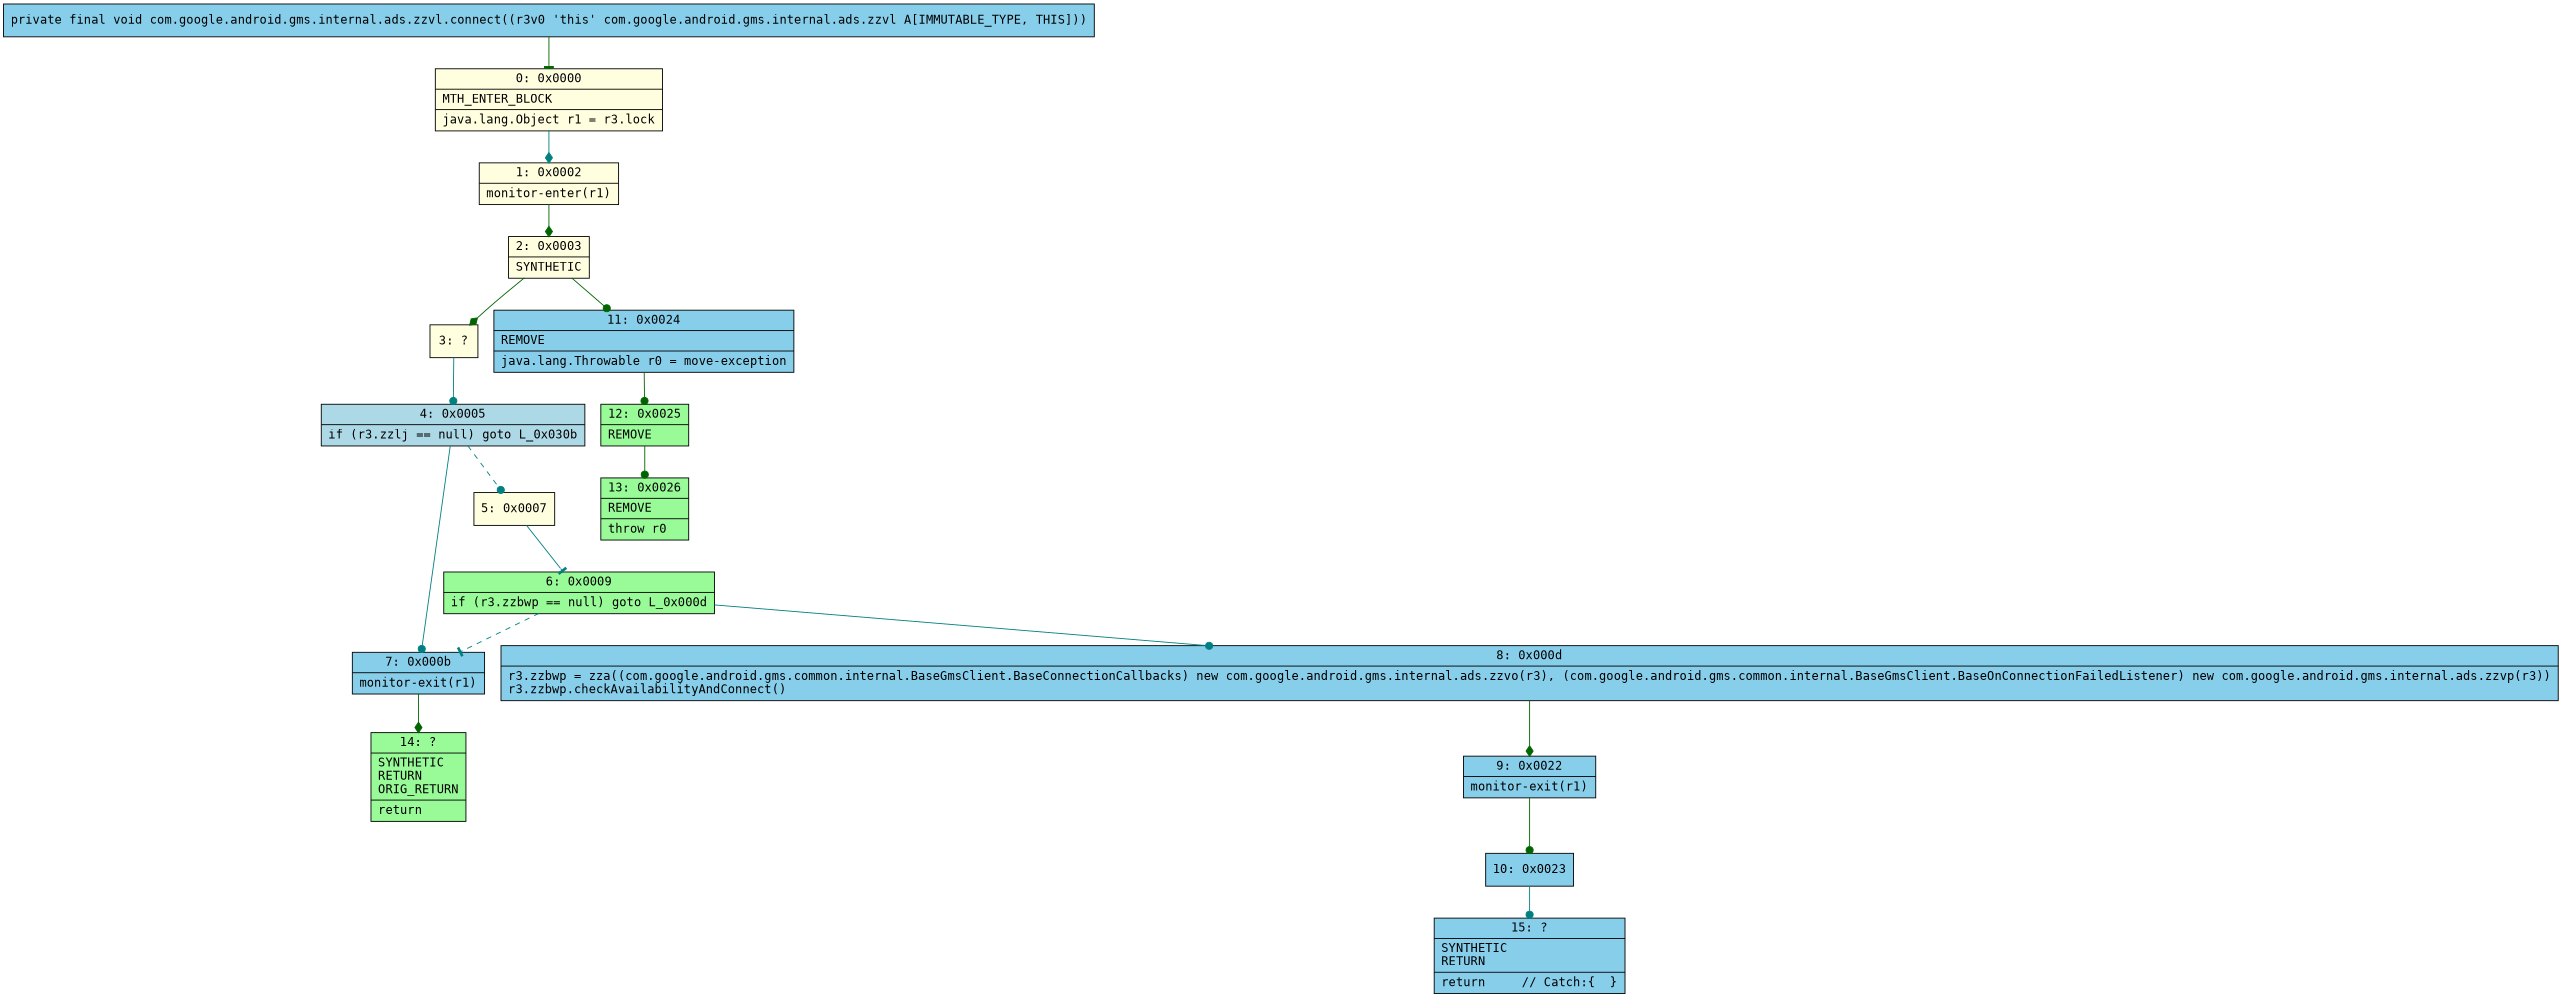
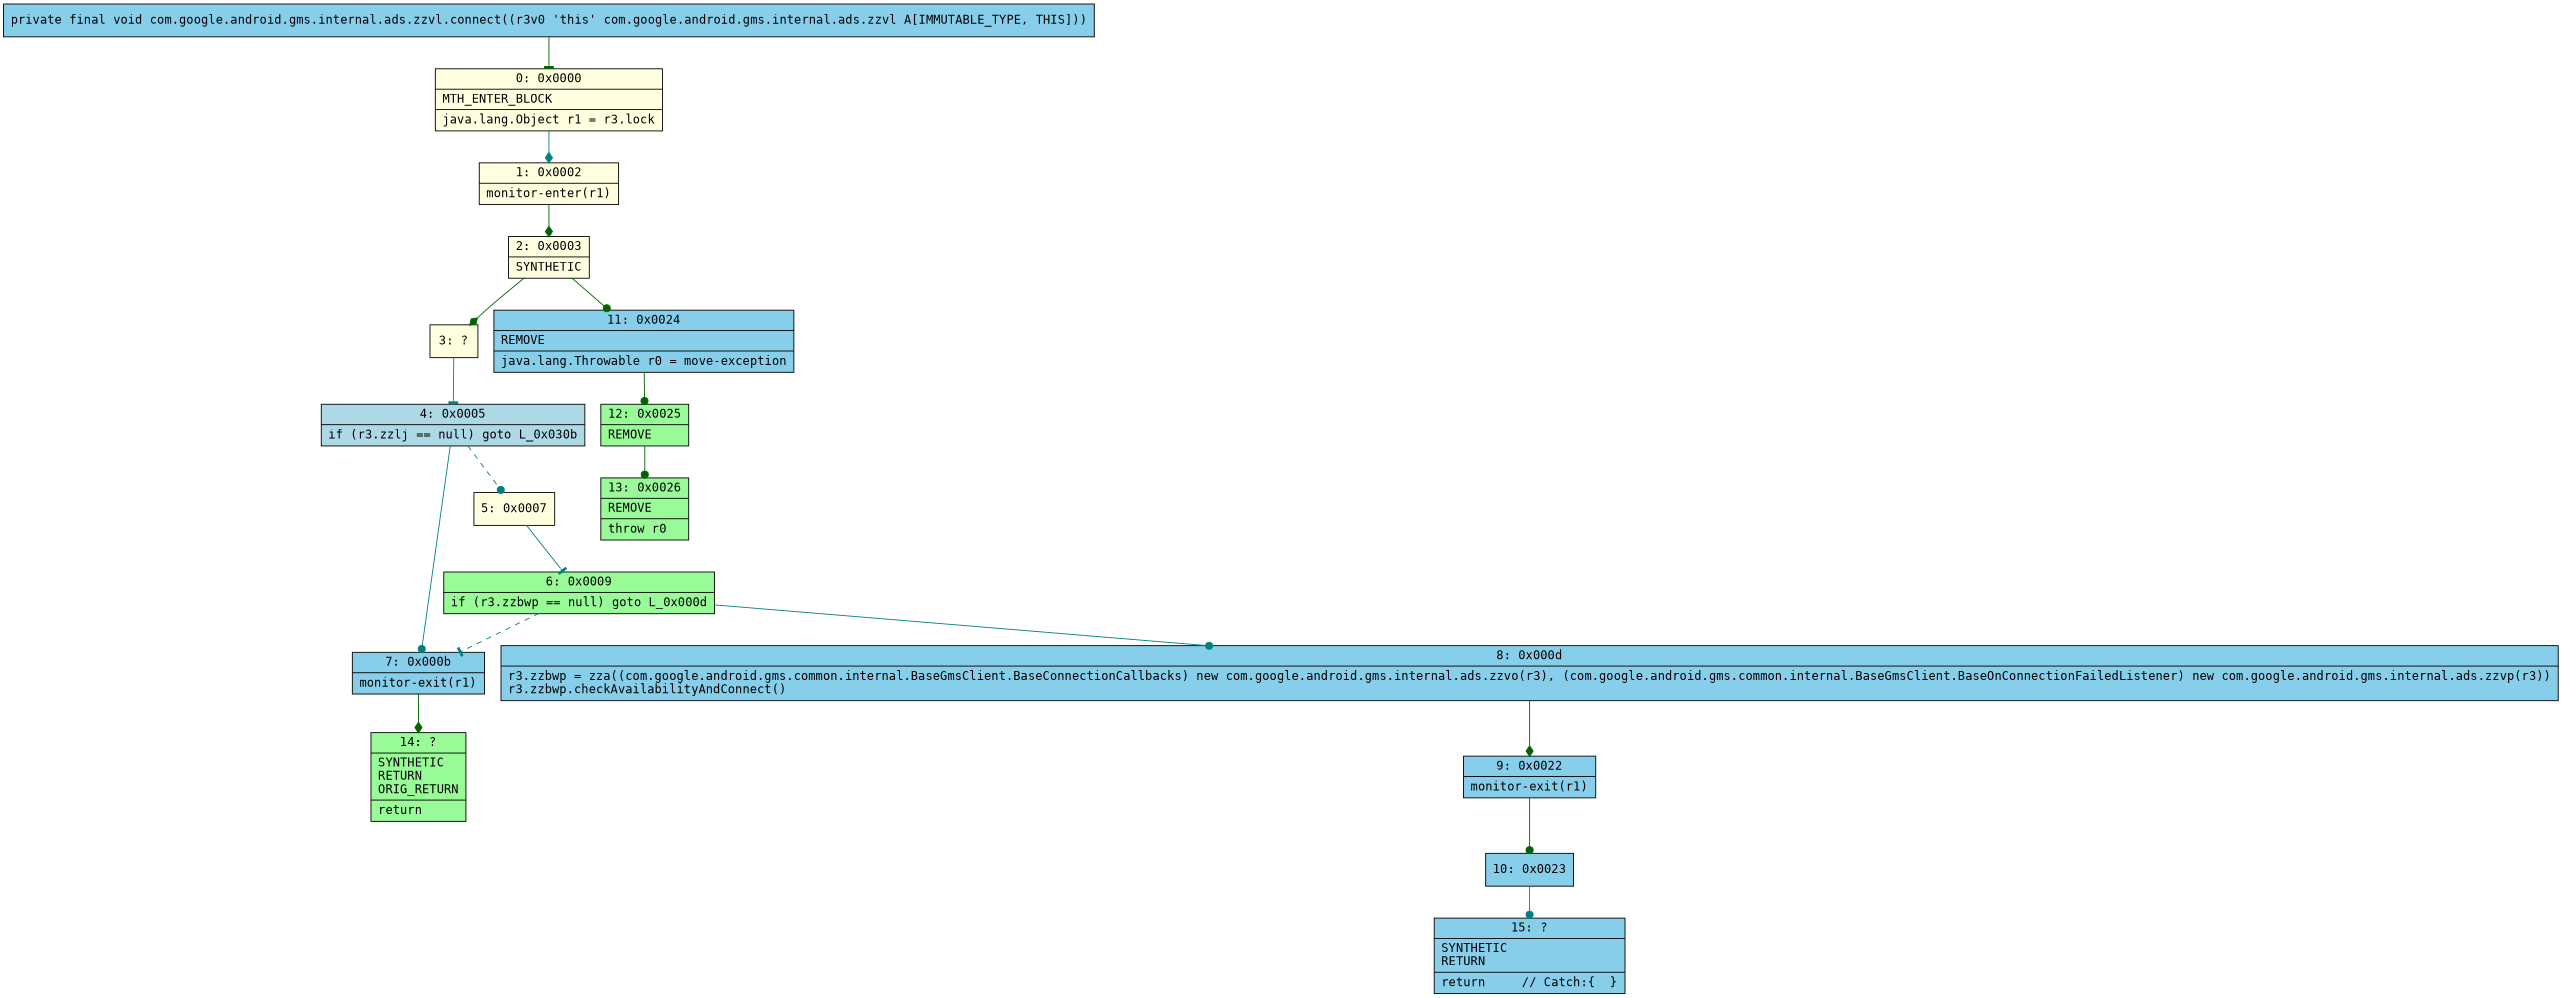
  digraph {
    fontname="DejaVu Sans Mono"
    node [fillcolor=skyblue fontname="DejaVu Sans Mono" shape=record style=filled]
    edge [arrowhead=dot color=darkgreen fontname="DejaVu Sans Mono"]
    n1 [fillcolor=lightyellow label="{0\:\ 0x0000|MTH_ENTER_BLOCK\l|java.lang.Object r1 = r3.lock\l}"]
    n2 [fillcolor=lightyellow label="{1\:\ 0x0002|monitor\-enter(r1)\l}"]
    n3 [fillcolor=lightyellow label="{2\:\ 0x0003|SYNTHETIC\l}"]
    n4 [fillcolor=lightyellow label="{3\:\ ?}"]
    n5 [label="{11\:\ 0x0024|REMOVE\l|java.lang.Throwable r0 = move\-exception\l}"]
    n6 [fillcolor=lightblue label="{4\:\ 0x0005|if (r3.zzlj == null) goto L_0x030b\l}"]
    n7 [fillcolor=palegreen label="{12\:\ 0x0025|REMOVE\l}"]
    n8 [fillcolor=lightyellow label="{5\:\ 0x0007}"]
    n9 [label="{7\:\ 0x000b|monitor\-exit(r1)\l}"]
    n10 [fillcolor=palegreen label="{6\:\ 0x0009|if (r3.zzbwp == null) goto L_0x000d\l}"]
    n11 [fillcolor=palegreen label="{14\:\ ?|SYNTHETIC\lRETURN\lORIG_RETURN\l|return\l}"]
    n12 [label="{8\:\ 0x000d|r3.zzbwp = zza((com.google.android.gms.common.internal.BaseGmsClient.BaseConnectionCallbacks) new com.google.android.gms.internal.ads.zzvo(r3), (com.google.android.gms.common.internal.BaseGmsClient.BaseOnConnectionFailedListener) new com.google.android.gms.internal.ads.zzvp(r3))\lr3.zzbwp.checkAvailabilityAndConnect()\l}"]
    n13 [label="{9\:\ 0x0022|monitor\-exit(r1)\l}"]
    n14 [label="{10\:\ 0x0023}"]
    n15 [label="{15\:\ ?|SYNTHETIC\lRETURN\l|return     \/\/ Catch:\{  \}\l}"]
    n16 [fillcolor=palegreen label="{13\:\ 0x0026|REMOVE\l|throw r0\l}"]
    n17 [label="{private final void com.google.android.gms.internal.ads.zzvl.connect((r3v0 'this' com.google.android.gms.internal.ads.zzvl A[IMMUTABLE_TYPE, THIS])) }"]
    n1 -> n2 [arrowhead=diamond color=teal]
    n2 -> n3 [arrowhead=diamond]
    n3 -> n4 [arrowhead=diamond]
    n3 -> n5
-   n4 -> n6 [color=teal]
+   n4 -> n6 [arrowhead=tee color=teal]
    n5 -> n7
    n6 -> n8 [color=teal style=dashed]
    n6 -> n9 [color=teal]
    n7 -> n16
    n8 -> n10 [arrowhead=tee color=teal]
    n9 -> n11 [arrowhead=diamond]
    n10 -> n9 [arrowhead=tee color=teal style=dashed]
    n10 -> n12 [color=teal]
    n12 -> n13 [arrowhead=diamond]
    n13 -> n14
    n14 -> n15 [color=teal]
    n17 -> n1 [arrowhead=tee]
  }
